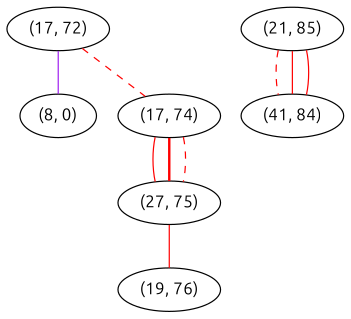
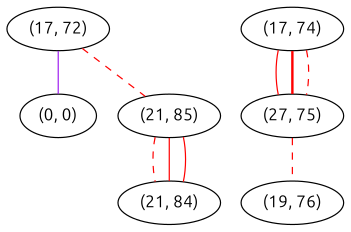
  graph {
    fontname=Ubuntu
    node [fontname=Ubuntu]
    edge [color=red fontname=Ubuntu style=solid weight=1]
    "(17, 72)"
-   "(0, 0)" [label="(8, 0)"]
+   "(0, 0)"
    "(17, 74)"
    n4 [label="(27, 75)"]
    "(21, 85)"
-   "(21, 84)" [label="(41, 84)"]
+   "(21, 84)"
    "(19, 76)"
    "(17, 72)" -- "(0, 0)" [color=purple weight=4]
-   "(17, 72)" -- "(17, 74)" [style=dashed]
+   "(17, 72)" -- "(21, 85)" [style=dashed]
    "(17, 74)" -- n4
    "(17, 74)" -- n4 [style=bold]
    "(17, 74)" -- n4 [style=dashed]
-   n4 -- "(19, 76)"
+   n4 -- "(19, 76)" [style=dashed]
    "(21, 85)" -- "(21, 84)" [style=dashed]
    "(21, 85)" -- "(21, 84)"
    "(21, 85)" -- "(21, 84)"
  }
